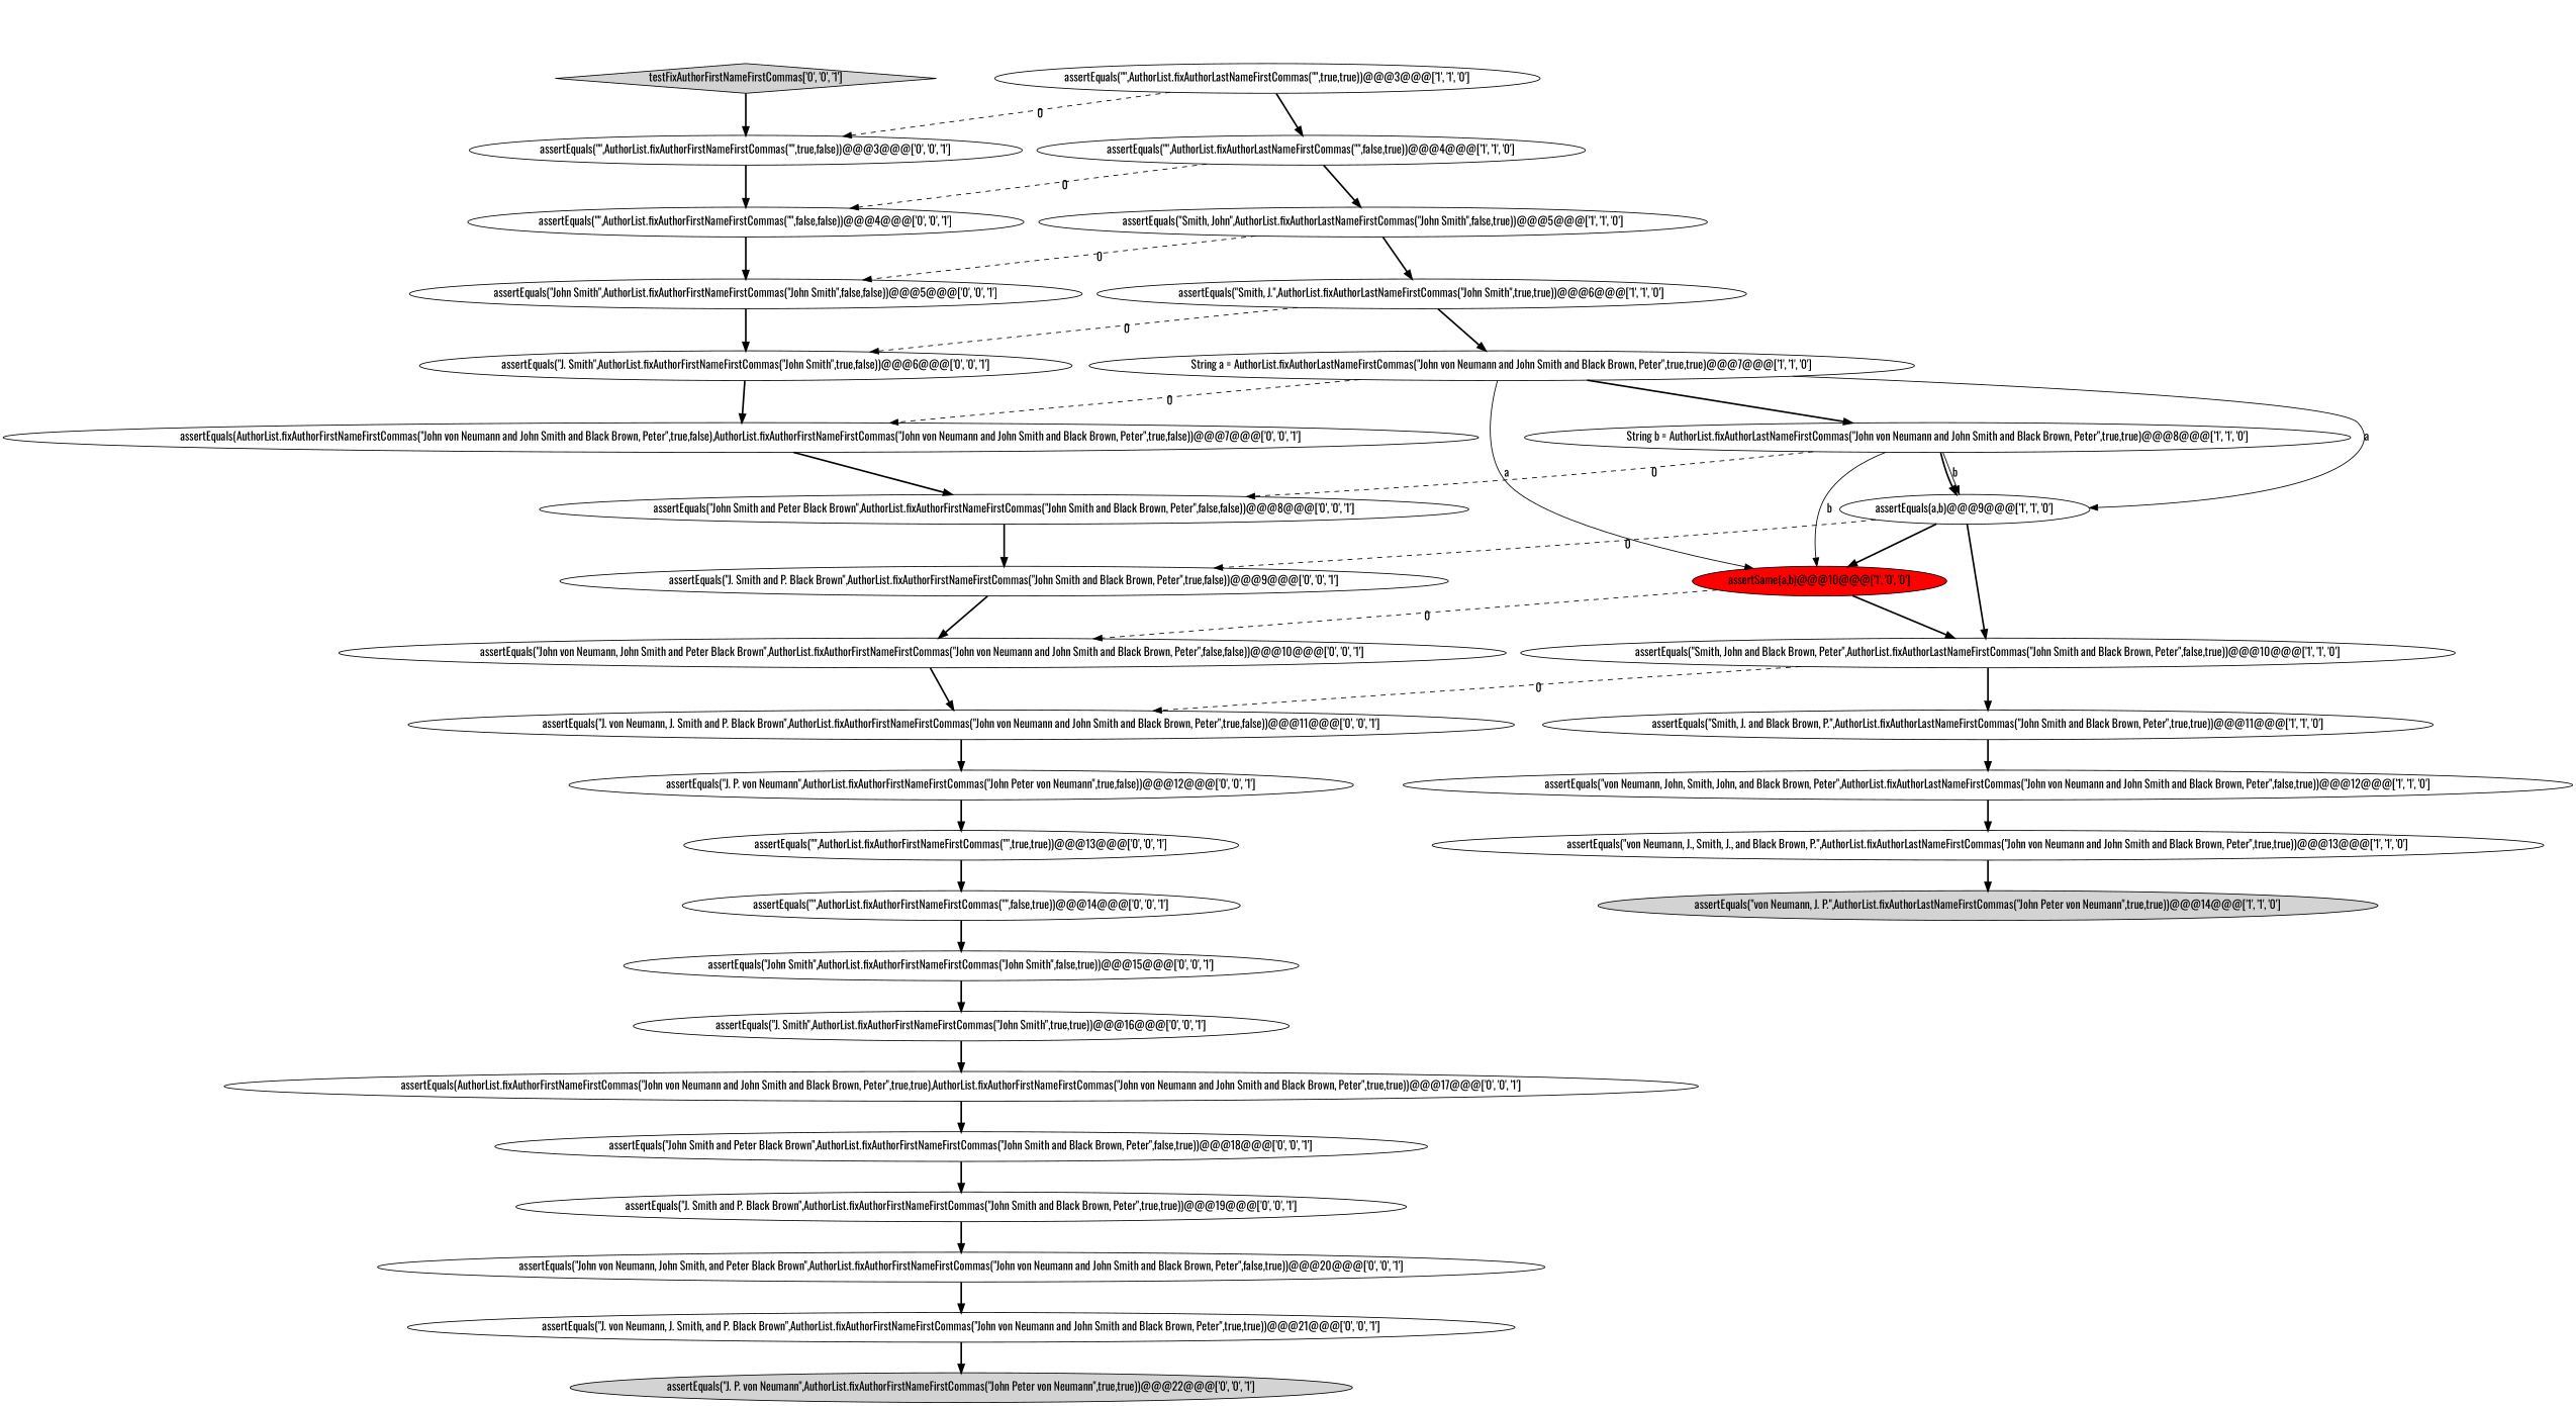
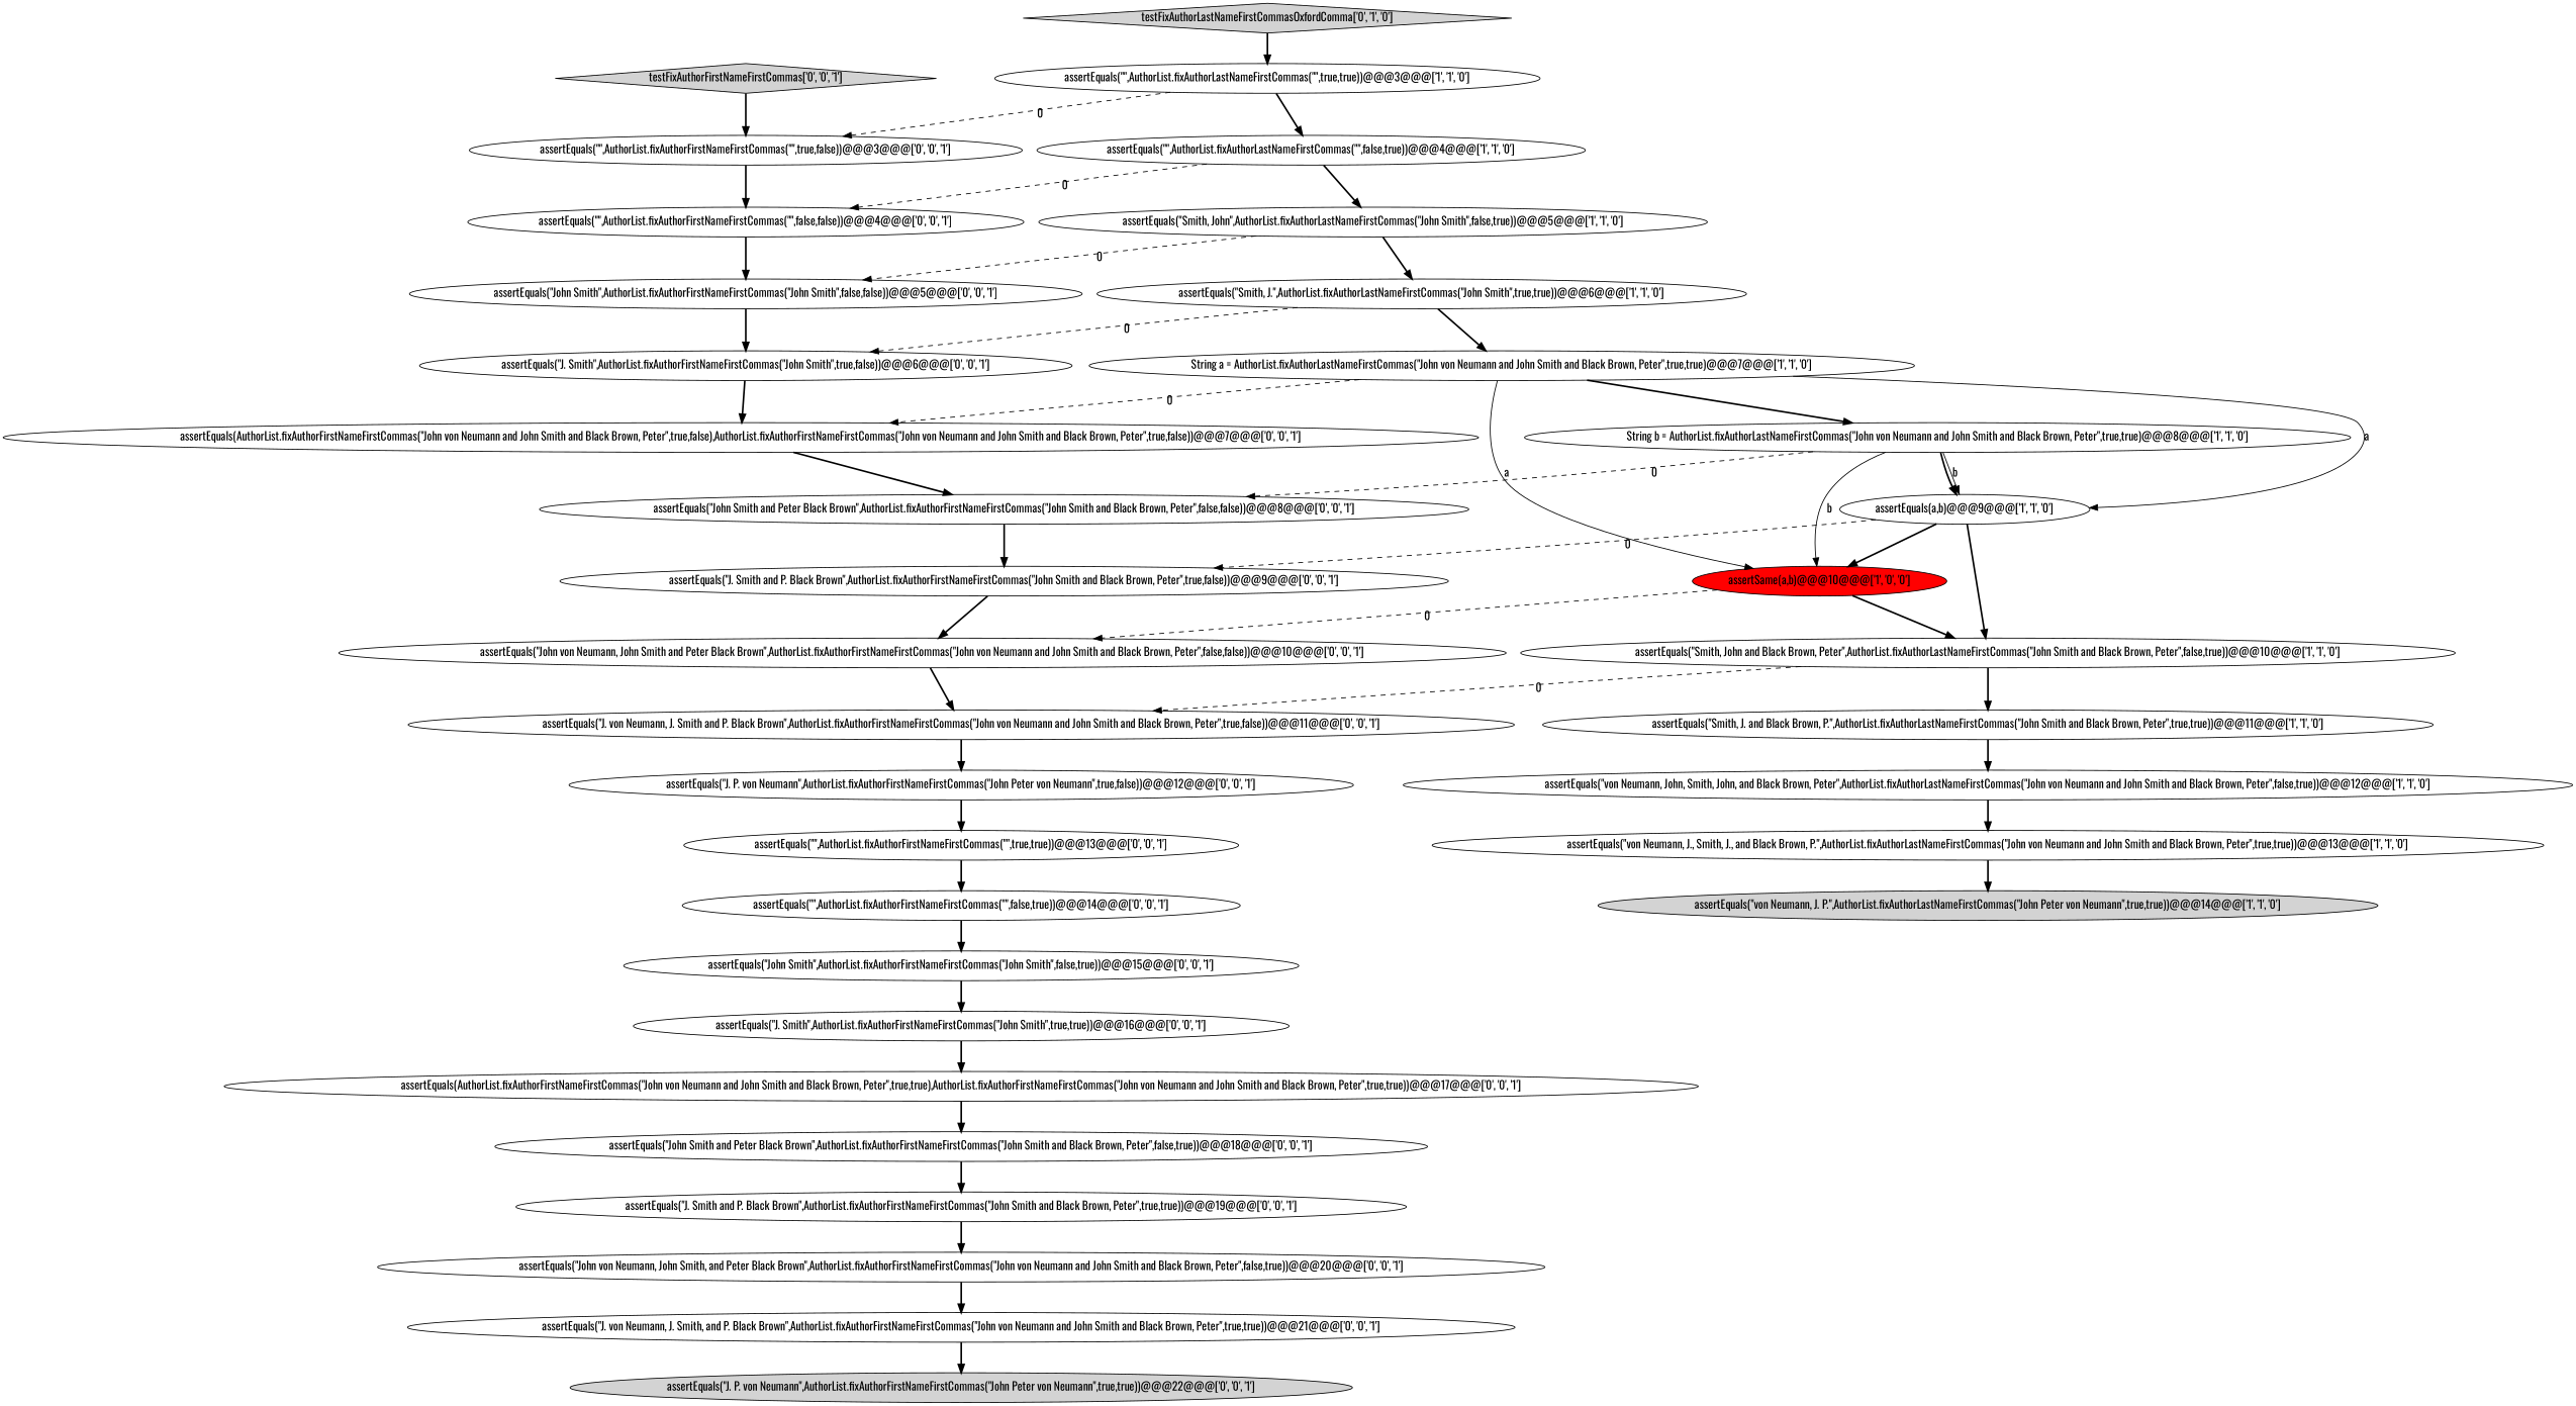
  digraph {
    fontname=Oswald
    node [fillcolor=white fontname=Oswald shape=ellipse style=filled]
    edge [fontname=Oswald style=bold]
    n1 [label="assertEquals(\"Smith, J. and Black Brown, P.\",AuthorList.fixAuthorLastNameFirstCommas(\"John Smith and Black Brown, Peter\",true,true))@@@11@@@['1', '1', '0']"]
    n2 [label="assertEquals(\"von Neumann, John, Smith, John, and Black Brown, Peter\",AuthorList.fixAuthorLastNameFirstCommas(\"John von Neumann and John Smith and Black Brown, Peter\",false,true))@@@12@@@['1', '1', '0']"]
    n3 [label="assertEquals(\"von Neumann, J., Smith, J., and Black Brown, P.\",AuthorList.fixAuthorLastNameFirstCommas(\"John von Neumann and John Smith and Black Brown, Peter\",true,true))@@@13@@@['1', '1', '0']"]
    n4 [fillcolor=lightgray label="assertEquals(\"von Neumann, J. P.\",AuthorList.fixAuthorLastNameFirstCommas(\"John Peter von Neumann\",true,true))@@@14@@@['1', '1', '0']"]
    n5 [label="assertEquals(\"\",AuthorList.fixAuthorFirstNameFirstCommas(\"\",true,false))@@@3@@@['0', '0', '1']"]
    n6 [label="assertEquals(\"\",AuthorList.fixAuthorFirstNameFirstCommas(\"\",false,false))@@@4@@@['0', '0', '1']"]
    n7 [label="assertEquals(\"John Smith\",AuthorList.fixAuthorFirstNameFirstCommas(\"John Smith\",false,false))@@@5@@@['0', '0', '1']"]
    n8 [label="assertEquals(\"J. Smith and P. Black Brown\",AuthorList.fixAuthorFirstNameFirstCommas(\"John Smith and Black Brown, Peter\",true,false))@@@9@@@['0', '0', '1']"]
    n9 [label="assertEquals(\"John von Neumann, John Smith and Peter Black Brown\",AuthorList.fixAuthorFirstNameFirstCommas(\"John von Neumann and John Smith and Black Brown, Peter\",false,false))@@@10@@@['0', '0', '1']"]
    n10 [label="assertEquals(\"J. von Neumann, J. Smith and P. Black Brown\",AuthorList.fixAuthorFirstNameFirstCommas(\"John von Neumann and John Smith and Black Brown, Peter\",true,false))@@@11@@@['0', '0', '1']"]
    n11 [label="assertEquals(\"Smith, John\",AuthorList.fixAuthorLastNameFirstCommas(\"John Smith\",false,true))@@@5@@@['1', '1', '0']"]
    n12 [label="assertEquals(\"Smith, J.\",AuthorList.fixAuthorLastNameFirstCommas(\"John Smith\",true,true))@@@6@@@['1', '1', '0']"]
    n13 [label="assertEquals(\"J. Smith\",AuthorList.fixAuthorFirstNameFirstCommas(\"John Smith\",true,false))@@@6@@@['0', '0', '1']"]
    n14 [label="String a = AuthorList.fixAuthorLastNameFirstCommas(\"John von Neumann and John Smith and Black Brown, Peter\",true,true)@@@7@@@['1', '1', '0']"]
    n15 [fillcolor=lightgray label="testFixAuthorFirstNameFirstCommas['0', '0', '1']" shape=diamond]
    n16 [label="assertEquals(\"John von Neumann, John Smith, and Peter Black Brown\",AuthorList.fixAuthorFirstNameFirstCommas(\"John von Neumann and John Smith and Black Brown, Peter\",false,true))@@@20@@@['0', '0', '1']"]
    n17 [label="assertEquals(\"J. von Neumann, J. Smith, and P. Black Brown\",AuthorList.fixAuthorFirstNameFirstCommas(\"John von Neumann and John Smith and Black Brown, Peter\",true,true))@@@21@@@['0', '0', '1']"]
    n18 [fillcolor=lightgray label="assertEquals(\"J. P. von Neumann\",AuthorList.fixAuthorFirstNameFirstCommas(\"John Peter von Neumann\",true,true))@@@22@@@['0', '0', '1']"]
    n19 [label="assertEquals(\"J. P. von Neumann\",AuthorList.fixAuthorFirstNameFirstCommas(\"John Peter von Neumann\",true,false))@@@12@@@['0', '0', '1']"]
    n20 [label="assertEquals(\"J. Smith and P. Black Brown\",AuthorList.fixAuthorFirstNameFirstCommas(\"John Smith and Black Brown, Peter\",true,true))@@@19@@@['0', '0', '1']"]
    n21 [label="assertEquals(\"\",AuthorList.fixAuthorLastNameFirstCommas(\"\",false,true))@@@4@@@['1', '1', '0']"]
    n22 [label="assertEquals(a,b)@@@9@@@['1', '1', '0']"]
    n23 [label="assertEquals(\"Smith, John and Black Brown, Peter\",AuthorList.fixAuthorLastNameFirstCommas(\"John Smith and Black Brown, Peter\",false,true))@@@10@@@['1', '1', '0']"]
    n24 [fillcolor=red label="assertSame(a,b)@@@10@@@['1', '0', '0']"]
    n25 [label="assertEquals(\"\",AuthorList.fixAuthorFirstNameFirstCommas(\"\",true,true))@@@13@@@['0', '0', '1']"]
    n26 [label="assertEquals(AuthorList.fixAuthorFirstNameFirstCommas(\"John von Neumann and John Smith and Black Brown, Peter\",true,true),AuthorList.fixAuthorFirstNameFirstCommas(\"John von Neumann and John Smith and Black Brown, Peter\",true,true))@@@17@@@['0', '0', '1']"]
    n27 [label="assertEquals(\"John Smith and Peter Black Brown\",AuthorList.fixAuthorFirstNameFirstCommas(\"John Smith and Black Brown, Peter\",false,true))@@@18@@@['0', '0', '1']"]
    n28 [label="assertEquals(AuthorList.fixAuthorFirstNameFirstCommas(\"John von Neumann and John Smith and Black Brown, Peter\",true,false),AuthorList.fixAuthorFirstNameFirstCommas(\"John von Neumann and John Smith and Black Brown, Peter\",true,false))@@@7@@@['0', '0', '1']"]
    n29 [label="assertEquals(\"\",AuthorList.fixAuthorLastNameFirstCommas(\"\",true,true))@@@3@@@['1', '1', '0']"]
    n30 [label="assertEquals(\"\",AuthorList.fixAuthorFirstNameFirstCommas(\"\",false,true))@@@14@@@['0', '0', '1']"]
    n31 [label="assertEquals(\"John Smith\",AuthorList.fixAuthorFirstNameFirstCommas(\"John Smith\",false,true))@@@15@@@['0', '0', '1']"]
    n32 [label="assertEquals(\"J. Smith\",AuthorList.fixAuthorFirstNameFirstCommas(\"John Smith\",true,true))@@@16@@@['0', '0', '1']"]
    n33 [label="String b = AuthorList.fixAuthorLastNameFirstCommas(\"John von Neumann and John Smith and Black Brown, Peter\",true,true)@@@8@@@['1', '1', '0']"]
    n34 [label="assertEquals(\"John Smith and Peter Black Brown\",AuthorList.fixAuthorFirstNameFirstCommas(\"John Smith and Black Brown, Peter\",false,false))@@@8@@@['0', '0', '1']"]
+   n35 [fillcolor=lightgray label="testFixAuthorLastNameFirstCommasOxfordComma['0', '1', '0']" shape=diamond]
    n1 -> n2
    n2 -> n3
    n3 -> n4
    n5 -> n6
    n6 -> n7
    n7 -> n13
    n8 -> n9
    n9 -> n10
    n10 -> n19
    n11 -> n7 [label=0 style=dashed]
    n11 -> n12
    n12 -> n13 [label=0 style=dashed]
    n12 -> n14
    n13 -> n28
    n14 -> n22 [label=a style=solid]
    n14 -> n24 [label=a style=solid]
    n14 -> n28 [label=0 style=dashed]
    n14 -> n33
    n15 -> n5
    n16 -> n17
    n17 -> n18
    n19 -> n25
    n20 -> n16
    n21 -> n6 [label=0 style=dashed]
    n21 -> n11
    n22 -> n8 [label=0 style=dashed]
    n22 -> n23
    n22 -> n24
    n23 -> n1
    n23 -> n10 [label=0 style=dashed]
    n24 -> n9 [label=0 style=dashed]
    n24 -> n23
    n25 -> n30
    n26 -> n27
    n27 -> n20
    n28 -> n34
    n29 -> n5 [label=0 style=dashed]
    n29 -> n21
    n30 -> n31
    n31 -> n32
    n32 -> n26
    n33 -> n22
    n33 -> n22 [label=b style=solid]
    n33 -> n24 [label=b style=solid]
    n33 -> n34 [label=0 style=dashed]
    n34 -> n8
+   n35 -> n29
  }
